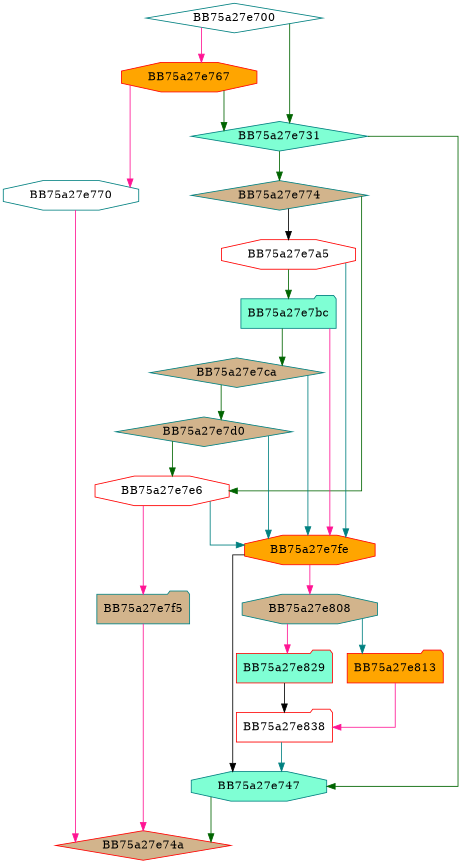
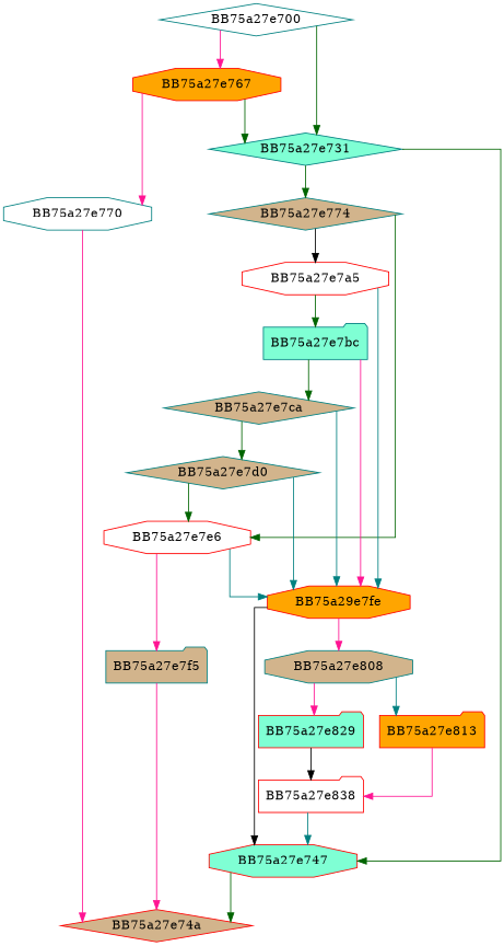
  digraph {
    splines=ortho
    node [color=teal fillcolor=tan shape=octagon style=filled]
    edge [color=darkgreen]
    BB75a27e700 [fillcolor=white shape=diamond]
    BB75a27e767 [color=red fillcolor=orange]
    BB75a27e731 [fillcolor=aquamarine shape=diamond]
    BB75a27e770 [fillcolor=white]
    BB75a27e774 [shape=diamond]
-   BB75a27e747 [fillcolor=aquamarine]
+   BB75a27e747 [color=red fillcolor=aquamarine]
    BB75a27e74a [color=red shape=diamond]
    BB75a27e7e6 [color=red fillcolor=white]
    BB75a27e7a5 [color=red fillcolor=white]
-   BB75a27e7fe [color=red fillcolor=orange]
+   BB75a27e7fe [color=red fillcolor=orange label=BB75a29e7fe]
    BB75a27e7f5 [shape=folder]
    BB75a27e7bc [fillcolor=aquamarine shape=folder]
    BB75a27e808
    BB75a27e7ca [shape=diamond]
    BB75a27e829 [color=red fillcolor=aquamarine shape=folder]
    BB75a27e813 [color=red fillcolor=orange shape=folder]
    BB75a27e7d0 [shape=diamond]
    BB75a27e838 [color=red fillcolor=white shape=folder]
    BB75a27e700 -> BB75a27e767 [color=deeppink]
    BB75a27e700 -> BB75a27e731
    BB75a27e767 -> BB75a27e731
    BB75a27e767 -> BB75a27e770 [color=deeppink]
    BB75a27e731 -> BB75a27e774
    BB75a27e731 -> BB75a27e747
    BB75a27e770 -> BB75a27e74a [color=deeppink]
    BB75a27e774 -> BB75a27e7e6
    BB75a27e774 -> BB75a27e7a5 [color=black]
    BB75a27e747 -> BB75a27e74a
    BB75a27e7e6 -> BB75a27e7fe [color=teal]
    BB75a27e7e6 -> BB75a27e7f5 [color=deeppink]
    BB75a27e7a5 -> BB75a27e7fe [color=teal]
    BB75a27e7a5 -> BB75a27e7bc
    BB75a27e7fe -> BB75a27e747 [color=black]
    BB75a27e7fe -> BB75a27e808 [color=deeppink]
    BB75a27e7f5 -> BB75a27e74a [color=deeppink]
    BB75a27e7bc -> BB75a27e7fe [color=deeppink]
    BB75a27e7bc -> BB75a27e7ca
    BB75a27e808 -> BB75a27e829 [color=deeppink]
    BB75a27e808 -> BB75a27e813 [color=teal]
    BB75a27e7ca -> BB75a27e7fe [color=teal]
    BB75a27e7ca -> BB75a27e7d0
    BB75a27e829 -> BB75a27e838 [color=black]
    BB75a27e813 -> BB75a27e838 [color=deeppink]
    BB75a27e7d0 -> BB75a27e7e6
    BB75a27e7d0 -> BB75a27e7fe [color=teal]
    BB75a27e838 -> BB75a27e747 [color=teal]
  }
